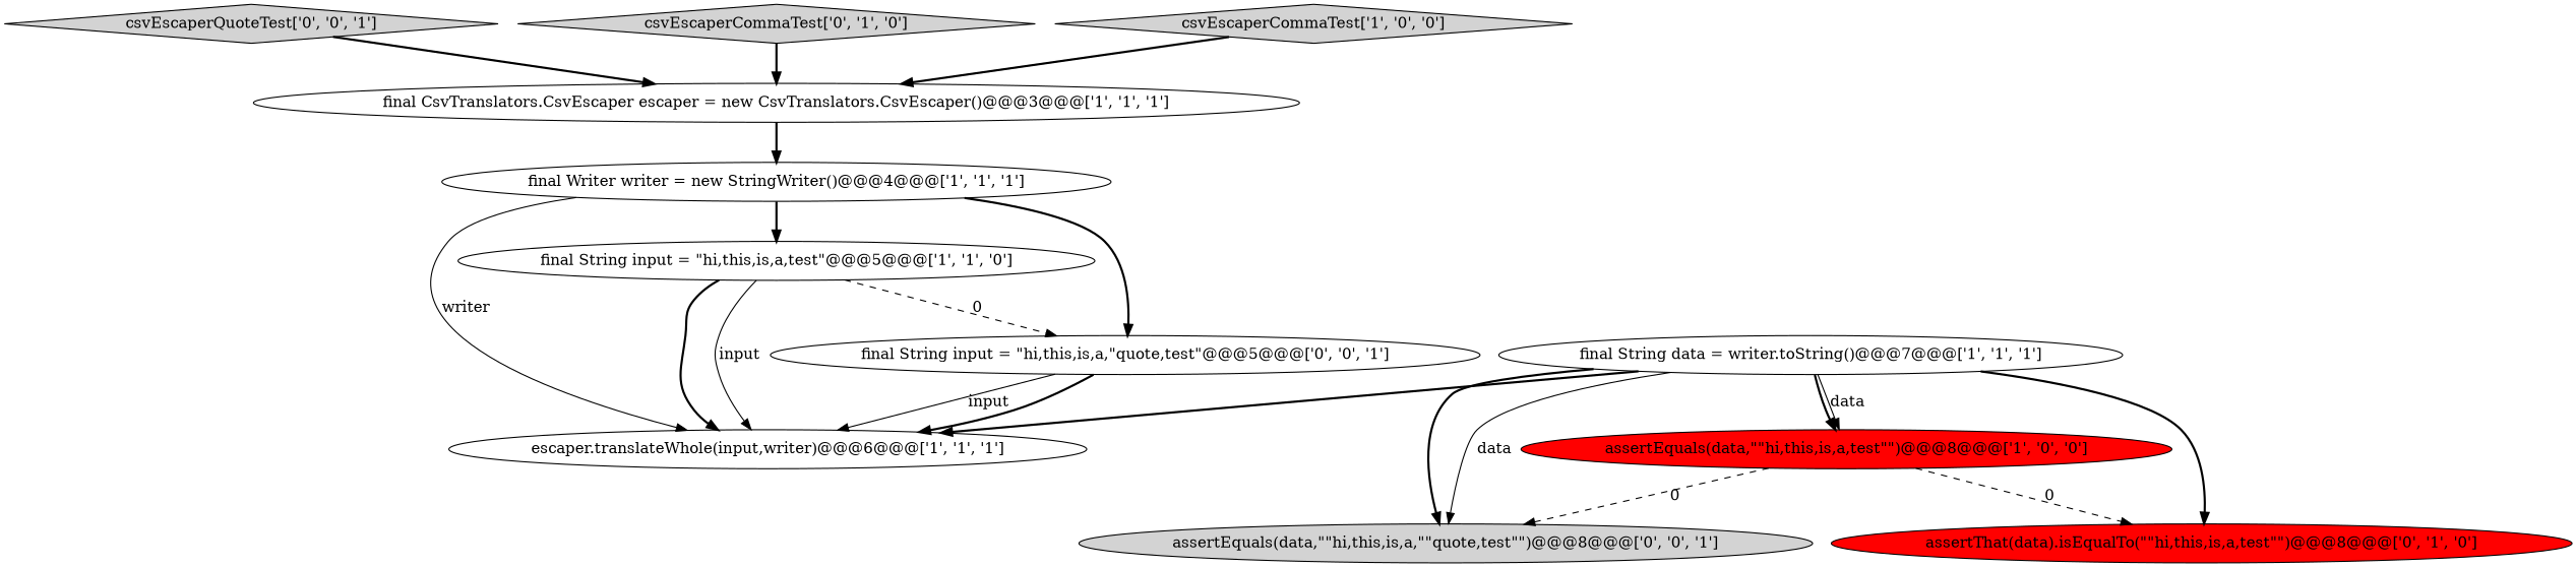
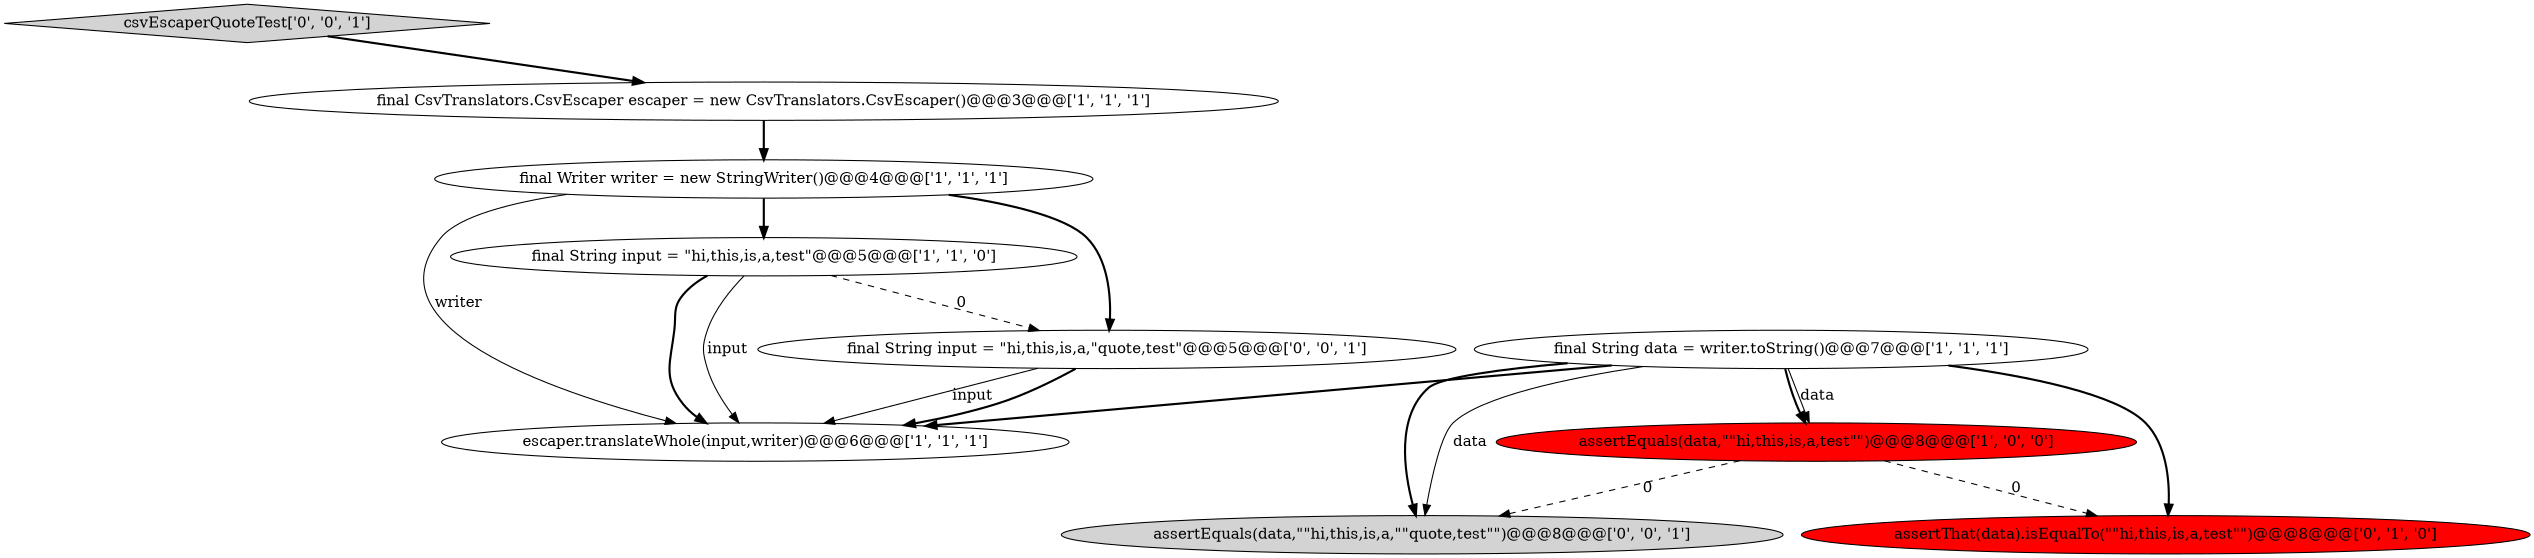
  digraph {
    node [fillcolor=white shape=ellipse style=filled]
    edge [style=bold]
    n1 [label="escaper.translateWhole(input,writer)@@@6@@@['1', '1', '1']"]
    n2 [label="final String data = writer.toString()@@@7@@@['1', '1', '1']"]
    n3 [fillcolor=red label="assertEquals(data,\"\"hi,this,is,a,test\"\")@@@8@@@['1', '0', '0']"]
    n4 [fillcolor=lightgray label="assertEquals(data,\"\"hi,this,is,a,\"\"quote,test\"\")@@@8@@@['0', '0', '1']"]
    n5 [fillcolor=red label="assertThat(data).isEqualTo(\"\"hi,this,is,a,test\"\")@@@8@@@['0', '1', '0']"]
    n6 [label="final CsvTranslators.CsvEscaper escaper = new CsvTranslators.CsvEscaper()@@@3@@@['1', '1', '1']"]
    n7 [label="final Writer writer = new StringWriter()@@@4@@@['1', '1', '1']"]
    n8 [label="final String input = \"hi,this,is,a,test\"@@@5@@@['1', '1', '0']"]
    n9 [label="final String input = \"hi,this,is,a,\"quote,test\"@@@5@@@['0', '0', '1']"]
    n10 [fillcolor=lightgray label="csvEscaperQuoteTest['0', '0', '1']" shape=diamond]
-   n11 [fillcolor=lightgray label="csvEscaperCommaTest['0', '1', '0']" shape=diamond]
-   n12 [fillcolor=lightgray label="csvEscaperCommaTest['1', '0', '0']" shape=diamond]
    n2 -> n1
    n2 -> n3
    n2 -> n3 [label=data style=solid]
    n2 -> n4
    n2 -> n4 [label=data style=solid]
    n2 -> n5
    n3 -> n4 [label=0 style=dashed]
    n3 -> n5 [label=0 style=dashed]
    n6 -> n7
    n7 -> n1 [label=writer style=solid]
    n7 -> n8
    n7 -> n9
    n8 -> n1
    n8 -> n1 [label=input style=solid]
    n8 -> n9 [label=0 style=dashed]
    n9 -> n1 [label=input style=solid]
    n9 -> n1
    n10 -> n6
-   n11 -> n6
-   n12 -> n6
  }
